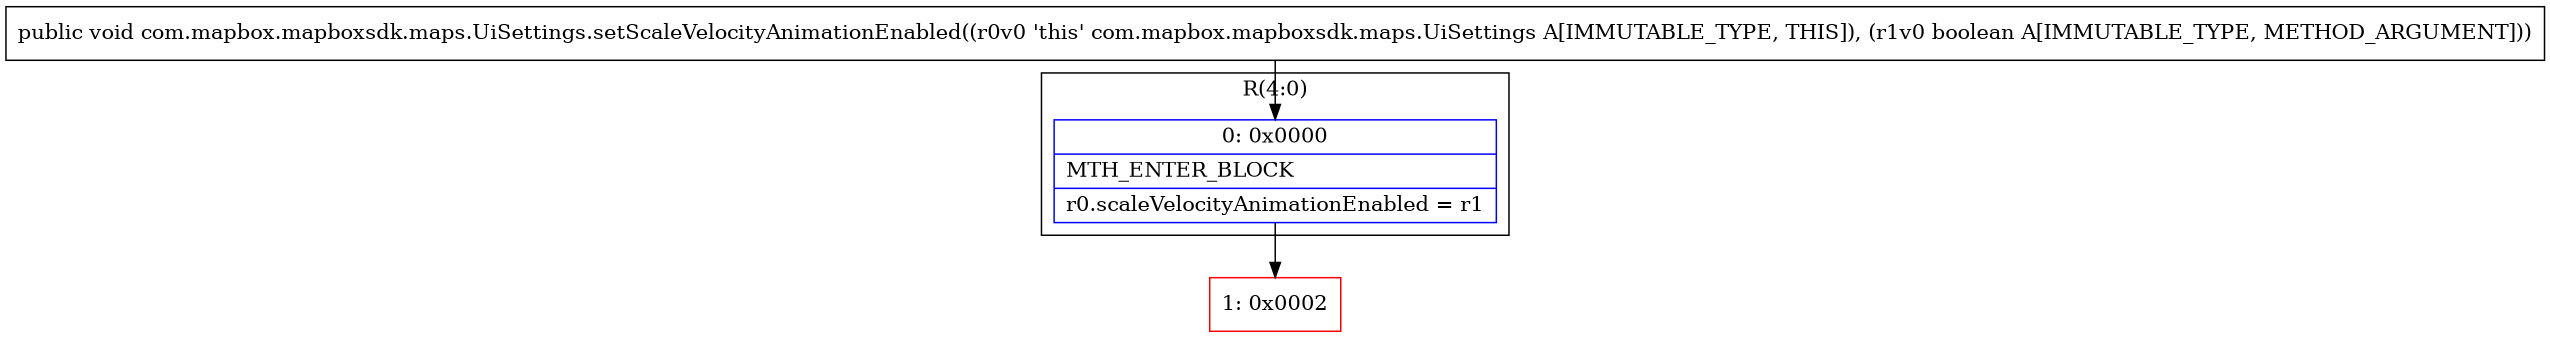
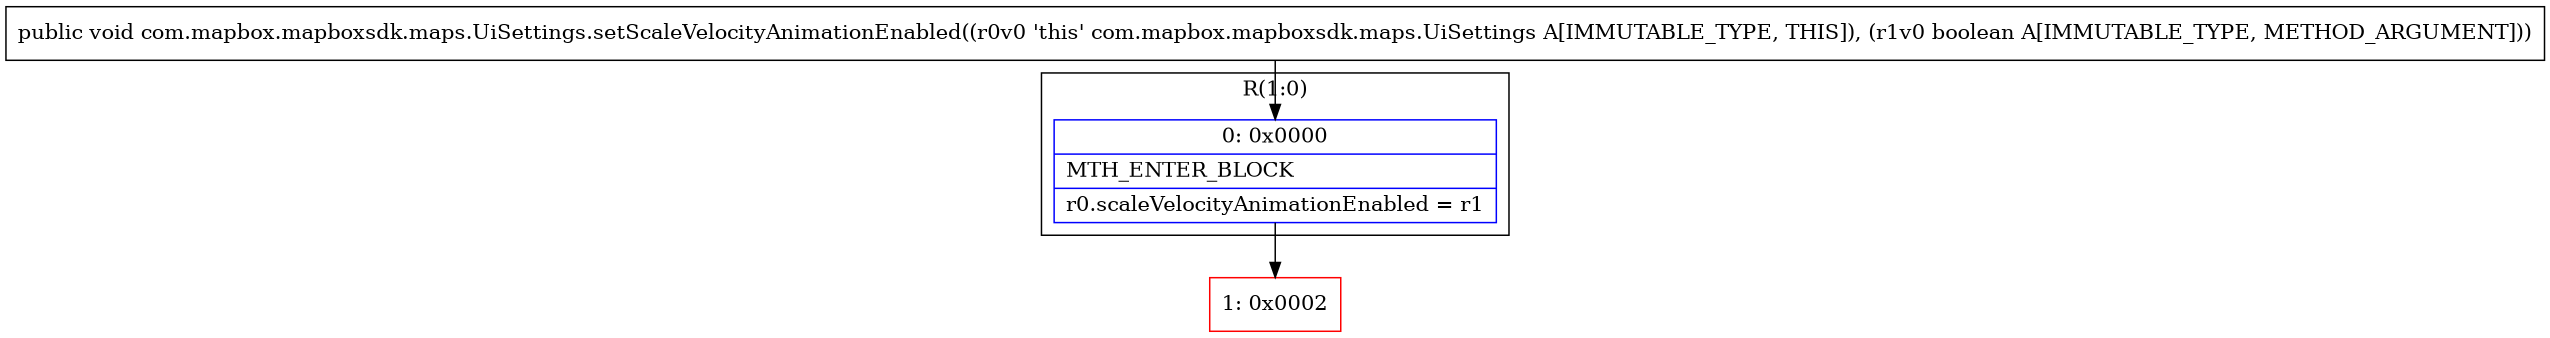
  digraph {
    node [shape=record]
    n1 [color=blue label="{0\:\ 0x0000|MTH_ENTER_BLOCK\l|r0.scaleVelocityAnimationEnabled = r1\l}"]
    n2 [color=red label="{1\:\ 0x0002}"]
    n3 [label="{public void com.mapbox.mapboxsdk.maps.UiSettings.setScaleVelocityAnimationEnabled((r0v0 'this' com.mapbox.mapboxsdk.maps.UiSettings A[IMMUTABLE_TYPE, THIS]), (r1v0 boolean A[IMMUTABLE_TYPE, METHOD_ARGUMENT])) }"]
    subgraph cluster_1 {
-     label="R(4:0)"
+     label="R(1:0)"
      n1
    }
    n1 -> n2
    n3 -> n1
  }
